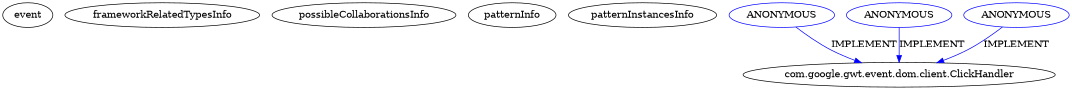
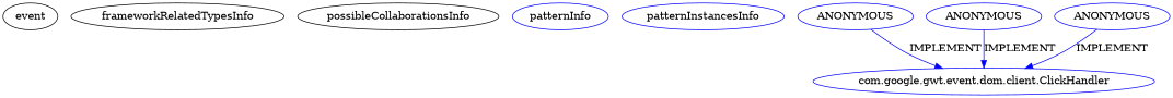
  digraph {
    edge [color=blue]
    n1 [category=pattern graphId=25 isAnonymous=false label=event possibleRelation=false]
    frameworkRelatedTypesInfo
    possibleCollaborationsInfo
-   patternInfo [frequency=11.0 patternRootClient=null]
-   patternInstancesInfo [0="ashtonthomas-gwt-fast-touch-press~/ashtonthomas-gwt-fast-touch-press/gwt-fast-touch-press-master/src/io/ashton/fastpress/client/Gwt_fast_press.java~Gwt_fast_press~744" 1="lauflabs-gwt-garmin-api~/lauflabs-gwt-garmin-api/gwt-garmin-api-master/gwt-garmin-showcase/src/main/java/com/garmin/gwt/communicator/testing/client/Showcase.java~Showcase~3605" 10="chrte-TemperatureWatcher~/chrte-TemperatureWatcher/TemperatureWatcher-master/src/com/google/gwt/sample/stockwatcher/client/TemperatureWatcher.java~TemperatureWatcher~1066" 2="akjava-GWT-Hangouts~/akjava-GWT-Hangouts/GWT-Hangouts-master/apps/easyoverlay/src/com/akjava/gwt/hangout/easyoverlay/client/EasyOverlay.java~EasyOverlay~492" 3="bobvash-Resolution-Tracker~/bobvash-Resolution-Tracker/Resolution-Tracker-master/ResolutionTracker/src/com/bobvash/resolutiontracker/client/ResolutionDayWidget.java~ResolutionDayWidget~867" 4="luxferrari-AlgebrApp~/luxferrari-AlgebrApp/AlgebrApp-master/AlgebrApp/src/org/luxferrari/algebrapp/client/AlgebrApp.java~AlgebrApp~3667" 5="MikeMitterer-RFSample~/MikeMitterer-RFSample/RFSample-master/src/at/mikemitterer/gwt/rfsample/client/RFSample.java~RFSample~338" 6="akjava-WebTestMaker~/akjava-WebTestMaker/WebTestMaker-master/src/com/akjava/gwt/webtestmaker/client/WebTestMaker.java~WebTestMaker~655" 7="akjava-GWTRecorderjs~/akjava-GWTRecorderjs/GWTRecorderjs-master/src/com/akjava/gwt/recorder/client/GWTRecorder.java~GWTRecorder~639" 8="12010994-GLI-TP1~/12010994-GLI-TP1/GLI-TP1-master/src/main/java/fr/istic/m2gl/gli/client/TableWidget.java~TableWidget~8" 9="woox-serverapp~/woox-serverapp/serverapp-master/src/wooxes/net/client/Serverapp.java~Serverapp~4647"]
-   n6 [isFrameworkType=false label="com.google.gwt.event.dom.client.ClickHandler" vertexType=FRAMEWORK_INTERFACE_TYPE]
+   patternInfo [frequency=11.0 patternRootClient=null color=blue]
+   patternInstancesInfo [0="ashtonthomas-gwt-fast-touch-press~/ashtonthomas-gwt-fast-touch-press/gwt-fast-touch-press-master/src/io/ashton/fastpress/client/Gwt_fast_press.java~Gwt_fast_press~744" 1="lauflabs-gwt-garmin-api~/lauflabs-gwt-garmin-api/gwt-garmin-api-master/gwt-garmin-showcase/src/main/java/com/garmin/gwt/communicator/testing/client/Showcase.java~Showcase~3605" 10="chrte-TemperatureWatcher~/chrte-TemperatureWatcher/TemperatureWatcher-master/src/com/google/gwt/sample/stockwatcher/client/TemperatureWatcher.java~TemperatureWatcher~1066" 2="akjava-GWT-Hangouts~/akjava-GWT-Hangouts/GWT-Hangouts-master/apps/easyoverlay/src/com/akjava/gwt/hangout/easyoverlay/client/EasyOverlay.java~EasyOverlay~492" 3="bobvash-Resolution-Tracker~/bobvash-Resolution-Tracker/Resolution-Tracker-master/ResolutionTracker/src/com/bobvash/resolutiontracker/client/ResolutionDayWidget.java~ResolutionDayWidget~867" 4="luxferrari-AlgebrApp~/luxferrari-AlgebrApp/AlgebrApp-master/AlgebrApp/src/org/luxferrari/algebrapp/client/AlgebrApp.java~AlgebrApp~3667" 5="MikeMitterer-RFSample~/MikeMitterer-RFSample/RFSample-master/src/at/mikemitterer/gwt/rfsample/client/RFSample.java~RFSample~338" 6="akjava-WebTestMaker~/akjava-WebTestMaker/WebTestMaker-master/src/com/akjava/gwt/webtestmaker/client/WebTestMaker.java~WebTestMaker~655" 7="akjava-GWTRecorderjs~/akjava-GWTRecorderjs/GWTRecorderjs-master/src/com/akjava/gwt/recorder/client/GWTRecorder.java~GWTRecorder~639" 8="12010994-GLI-TP1~/12010994-GLI-TP1/GLI-TP1-master/src/main/java/fr/istic/m2gl/gli/client/TableWidget.java~TableWidget~8" 9="woox-serverapp~/woox-serverapp/serverapp-master/src/wooxes/net/client/Serverapp.java~Serverapp~4647" color=blue]
+   n6 [isFrameworkType=false label="com.google.gwt.event.dom.client.ClickHandler" vertexType=FRAMEWORK_INTERFACE_TYPE color=blue]
    n7 [color=blue isFrameworkType=false label=ANONYMOUS vertexType=REFERENCE_ANONYMOUS_DECLARATION]
    n8 [color=blue isFrameworkType=false label=ANONYMOUS vertexType=REFERENCE_ANONYMOUS_DECLARATION]
    n9 [color=blue isFrameworkType=false label=ANONYMOUS vertexType=REFERENCE_ANONYMOUS_DECLARATION]
    n7 -> n6 [label=IMPLEMENT]
    n8 -> n6 [label=IMPLEMENT]
    n9 -> n6 [label=IMPLEMENT]
  }
